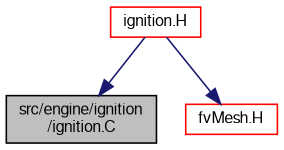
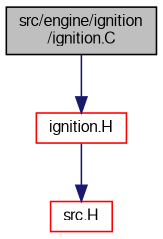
  digraph {
    node [color=red fontname=FreeSans fontsize=10 shape=record]
    edge [color=midnightblue fontname=FreeSans fontsize=10 labelfontname=FreeSans labelfontsize=10 style=solid]
    n1 [color=black fillcolor=grey75 fontcolor=black height=0.2 label="src/engine/ignition\l/ignition.C" style=filled width=0.4]
    n2 [height=0.2 label="ignition.H" width=0.4]
-   n3 [height=0.2 label="fvMesh.H" width=0.4]
-   n2 -> n1
+   n3 [height=0.2 label="src.H" width=0.4]
+   n1 -> n2
    n2 -> n3
  }
